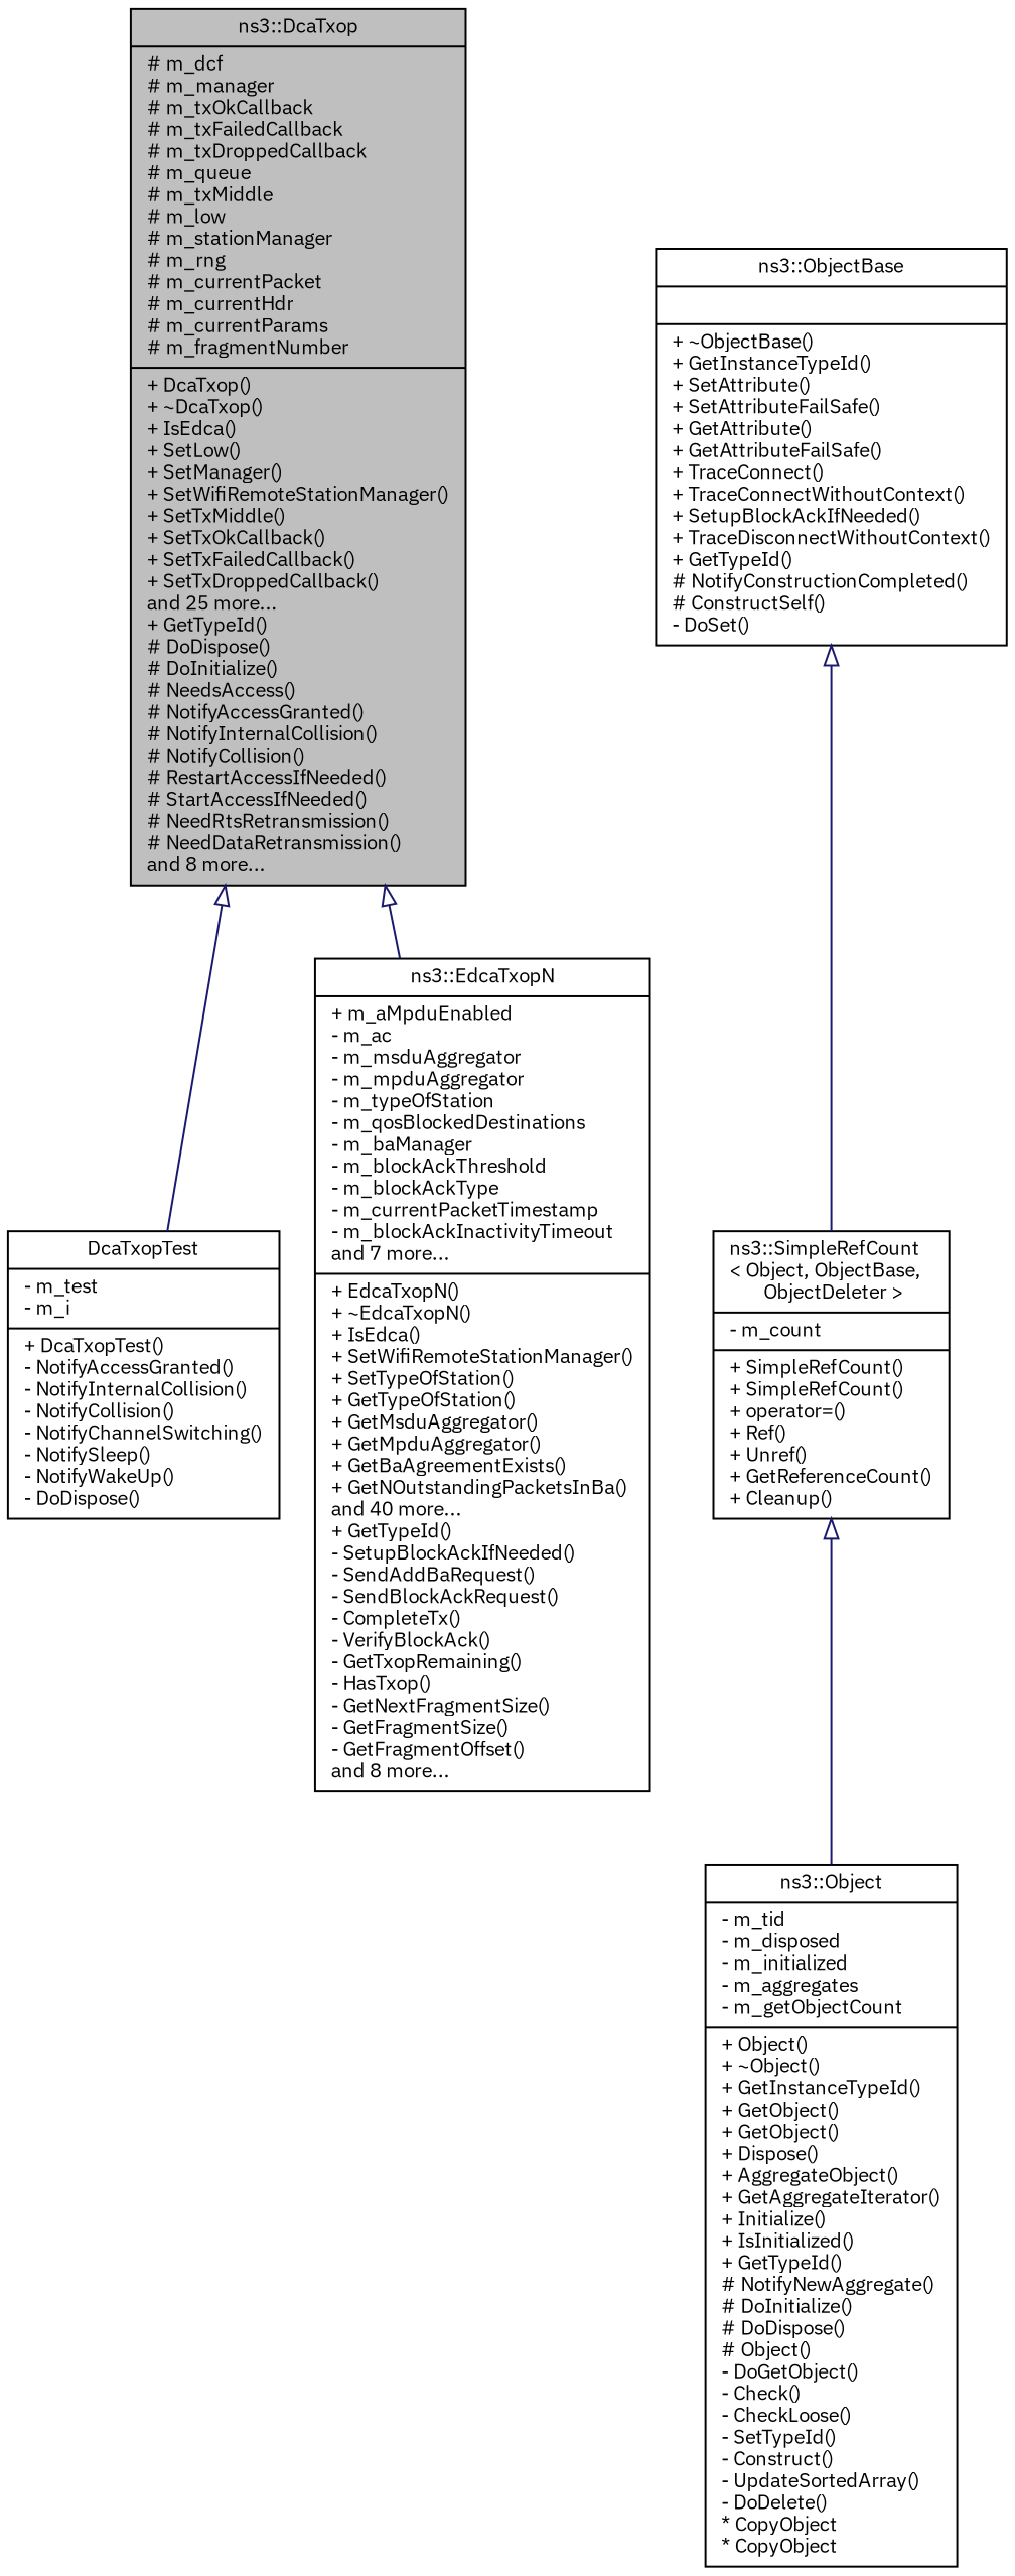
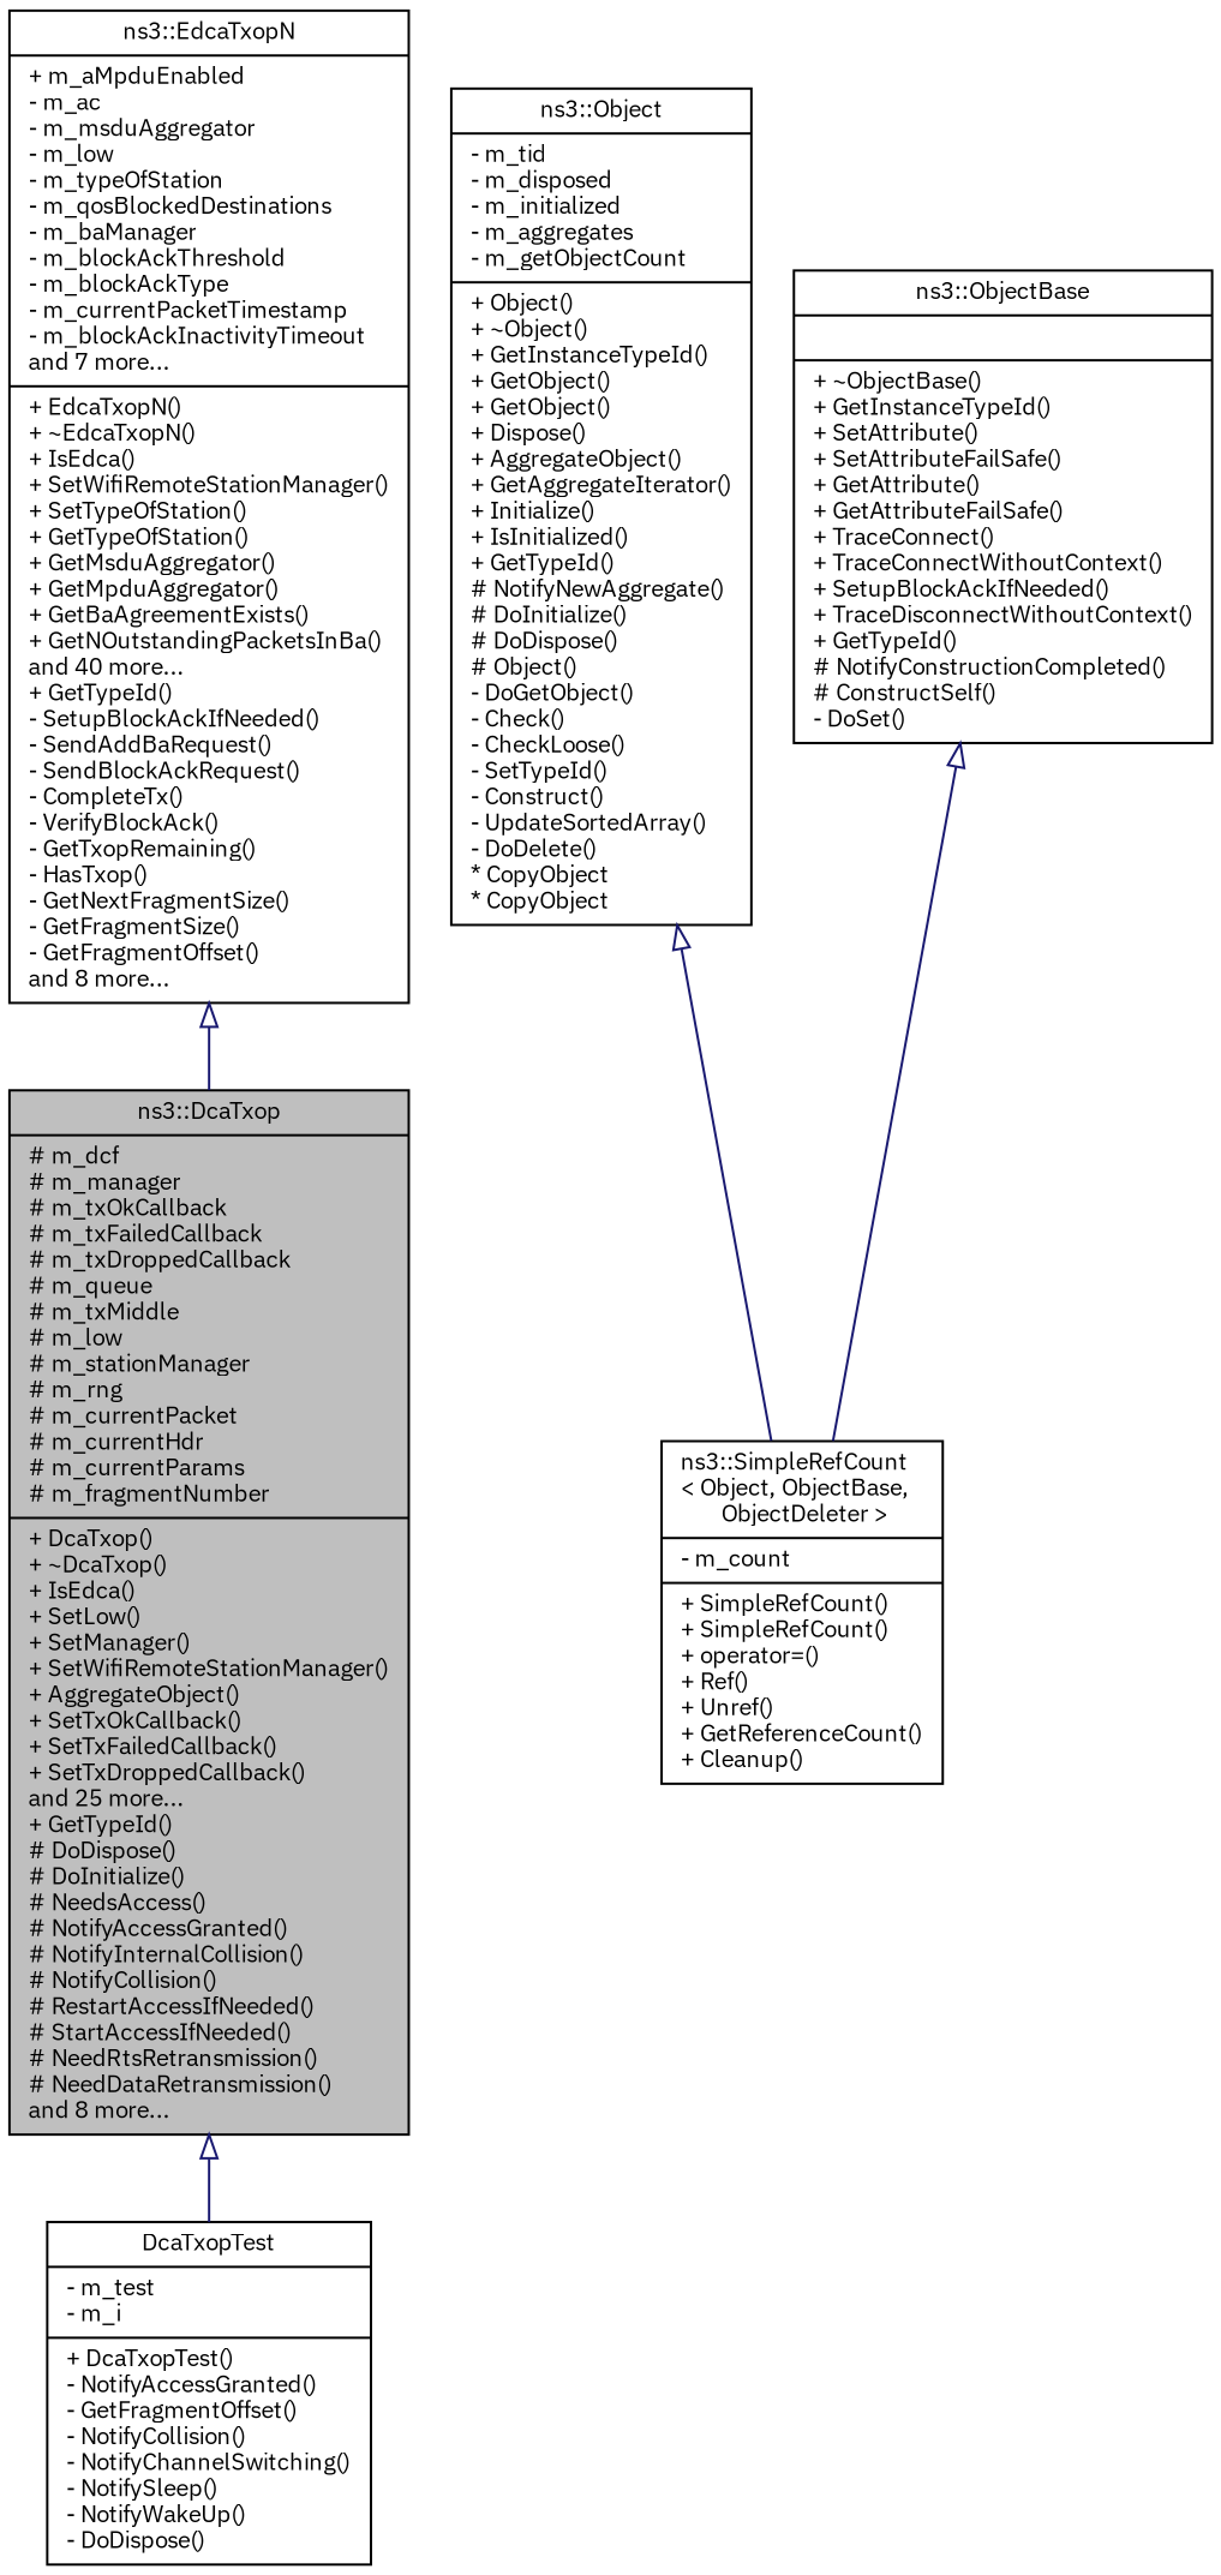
  digraph {
    fontname="IBM Plex Sans"
    node [color=black fillcolor=white fontname="IBM Plex Sans" fontsize=10 shape=record style=filled]
    edge [arrowtail=onormal color=midnightblue dir=back fontname="IBM Plex Sans" fontsize=10 labelfontname=Helvetica labelfontsize=10 style=solid]
-   n1 [fillcolor=grey75 fontcolor=black height=0.2 label="{ns3::DcaTxop\n|# m_dcf\l# m_manager\l# m_txOkCallback\l# m_txFailedCallback\l# m_txDroppedCallback\l# m_queue\l# m_txMiddle\l# m_low\l# m_stationManager\l# m_rng\l# m_currentPacket\l# m_currentHdr\l# m_currentParams\l# m_fragmentNumber\l|+ DcaTxop()\l+ ~DcaTxop()\l+ IsEdca()\l+ SetLow()\l+ SetManager()\l+ SetWifiRemoteStationManager()\l+ SetTxMiddle()\l+ SetTxOkCallback()\l+ SetTxFailedCallback()\l+ SetTxDroppedCallback()\land 25 more...\l+ GetTypeId()\l# DoDispose()\l# DoInitialize()\l# NeedsAccess()\l# NotifyAccessGranted()\l# NotifyInternalCollision()\l# NotifyCollision()\l# RestartAccessIfNeeded()\l# StartAccessIfNeeded()\l# NeedRtsRetransmission()\l# NeedDataRetransmission()\land 8 more...\l}" width=0.4]
-   n2 [height=0.2 label="{DcaTxopTest\n|- m_test\l- m_i\l|+ DcaTxopTest()\l- NotifyAccessGranted()\l- NotifyInternalCollision()\l- NotifyCollision()\l- NotifyChannelSwitching()\l- NotifySleep()\l- NotifyWakeUp()\l- DoDispose()\l}" width=0.4]
-   n3 [height=0.2 label="{ns3::EdcaTxopN\n|+ m_aMpduEnabled\l- m_ac\l- m_msduAggregator\l- m_mpduAggregator\l- m_typeOfStation\l- m_qosBlockedDestinations\l- m_baManager\l- m_blockAckThreshold\l- m_blockAckType\l- m_currentPacketTimestamp\l- m_blockAckInactivityTimeout\land 7 more...\l|+ EdcaTxopN()\l+ ~EdcaTxopN()\l+ IsEdca()\l+ SetWifiRemoteStationManager()\l+ SetTypeOfStation()\l+ GetTypeOfStation()\l+ GetMsduAggregator()\l+ GetMpduAggregator()\l+ GetBaAgreementExists()\l+ GetNOutstandingPacketsInBa()\land 40 more...\l+ GetTypeId()\l- SetupBlockAckIfNeeded()\l- SendAddBaRequest()\l- SendBlockAckRequest()\l- CompleteTx()\l- VerifyBlockAck()\l- GetTxopRemaining()\l- HasTxop()\l- GetNextFragmentSize()\l- GetFragmentSize()\l- GetFragmentOffset()\land 8 more...\l}" width=0.4]
+   n1 [fillcolor=grey75 fontcolor=black height=0.2 label="{ns3::DcaTxop\n|# m_dcf\l# m_manager\l# m_txOkCallback\l# m_txFailedCallback\l# m_txDroppedCallback\l# m_queue\l# m_txMiddle\l# m_low\l# m_stationManager\l# m_rng\l# m_currentPacket\l# m_currentHdr\l# m_currentParams\l# m_fragmentNumber\l|+ DcaTxop()\l+ ~DcaTxop()\l+ IsEdca()\l+ SetLow()\l+ SetManager()\l+ SetWifiRemoteStationManager()\l+ AggregateObject()\l+ SetTxOkCallback()\l+ SetTxFailedCallback()\l+ SetTxDroppedCallback()\land 25 more...\l+ GetTypeId()\l# DoDispose()\l# DoInitialize()\l# NeedsAccess()\l# NotifyAccessGranted()\l# NotifyInternalCollision()\l# NotifyCollision()\l# RestartAccessIfNeeded()\l# StartAccessIfNeeded()\l# NeedRtsRetransmission()\l# NeedDataRetransmission()\land 8 more...\l}" width=0.4]
+   n2 [height=0.2 label="{DcaTxopTest\n|- m_test\l- m_i\l|+ DcaTxopTest()\l- NotifyAccessGranted()\l- GetFragmentOffset()\l- NotifyCollision()\l- NotifyChannelSwitching()\l- NotifySleep()\l- NotifyWakeUp()\l- DoDispose()\l}" width=0.4]
+   n3 [height=0.2 label="{ns3::EdcaTxopN\n|+ m_aMpduEnabled\l- m_ac\l- m_msduAggregator\l- m_low\l- m_typeOfStation\l- m_qosBlockedDestinations\l- m_baManager\l- m_blockAckThreshold\l- m_blockAckType\l- m_currentPacketTimestamp\l- m_blockAckInactivityTimeout\land 7 more...\l|+ EdcaTxopN()\l+ ~EdcaTxopN()\l+ IsEdca()\l+ SetWifiRemoteStationManager()\l+ SetTypeOfStation()\l+ GetTypeOfStation()\l+ GetMsduAggregator()\l+ GetMpduAggregator()\l+ GetBaAgreementExists()\l+ GetNOutstandingPacketsInBa()\land 40 more...\l+ GetTypeId()\l- SetupBlockAckIfNeeded()\l- SendAddBaRequest()\l- SendBlockAckRequest()\l- CompleteTx()\l- VerifyBlockAck()\l- GetTxopRemaining()\l- HasTxop()\l- GetNextFragmentSize()\l- GetFragmentSize()\l- GetFragmentOffset()\land 8 more...\l}" width=0.4]
    n4 [height=0.2 label="{ns3::Object\n|- m_tid\l- m_disposed\l- m_initialized\l- m_aggregates\l- m_getObjectCount\l|+ Object()\l+ ~Object()\l+ GetInstanceTypeId()\l+ GetObject()\l+ GetObject()\l+ Dispose()\l+ AggregateObject()\l+ GetAggregateIterator()\l+ Initialize()\l+ IsInitialized()\l+ GetTypeId()\l# NotifyNewAggregate()\l# DoInitialize()\l# DoDispose()\l# Object()\l- DoGetObject()\l- Check()\l- CheckLoose()\l- SetTypeId()\l- Construct()\l- UpdateSortedArray()\l- DoDelete()\l* CopyObject\l* CopyObject\l}" width=0.4]
    n5 [height=0.2 label="{ns3::SimpleRefCount\l\< Object, ObjectBase,\l ObjectDeleter \>\n|- m_count\l|+ SimpleRefCount()\l+ SimpleRefCount()\l+ operator=()\l+ Ref()\l+ Unref()\l+ GetReferenceCount()\l+ Cleanup()\l}" width=0.4]
    n6 [height=0.2 label="{ns3::ObjectBase\n||+ ~ObjectBase()\l+ GetInstanceTypeId()\l+ SetAttribute()\l+ SetAttributeFailSafe()\l+ GetAttribute()\l+ GetAttributeFailSafe()\l+ TraceConnect()\l+ TraceConnectWithoutContext()\l+ SetupBlockAckIfNeeded()\l+ TraceDisconnectWithoutContext()\l+ GetTypeId()\l# NotifyConstructionCompleted()\l# ConstructSelf()\l- DoSet()\l}" width=0.4]
    n1 -> n2
-   n1 -> n3
-   n5 -> n4
+   n3 -> n1
+   n4 -> n5
    n6 -> n5
  }
